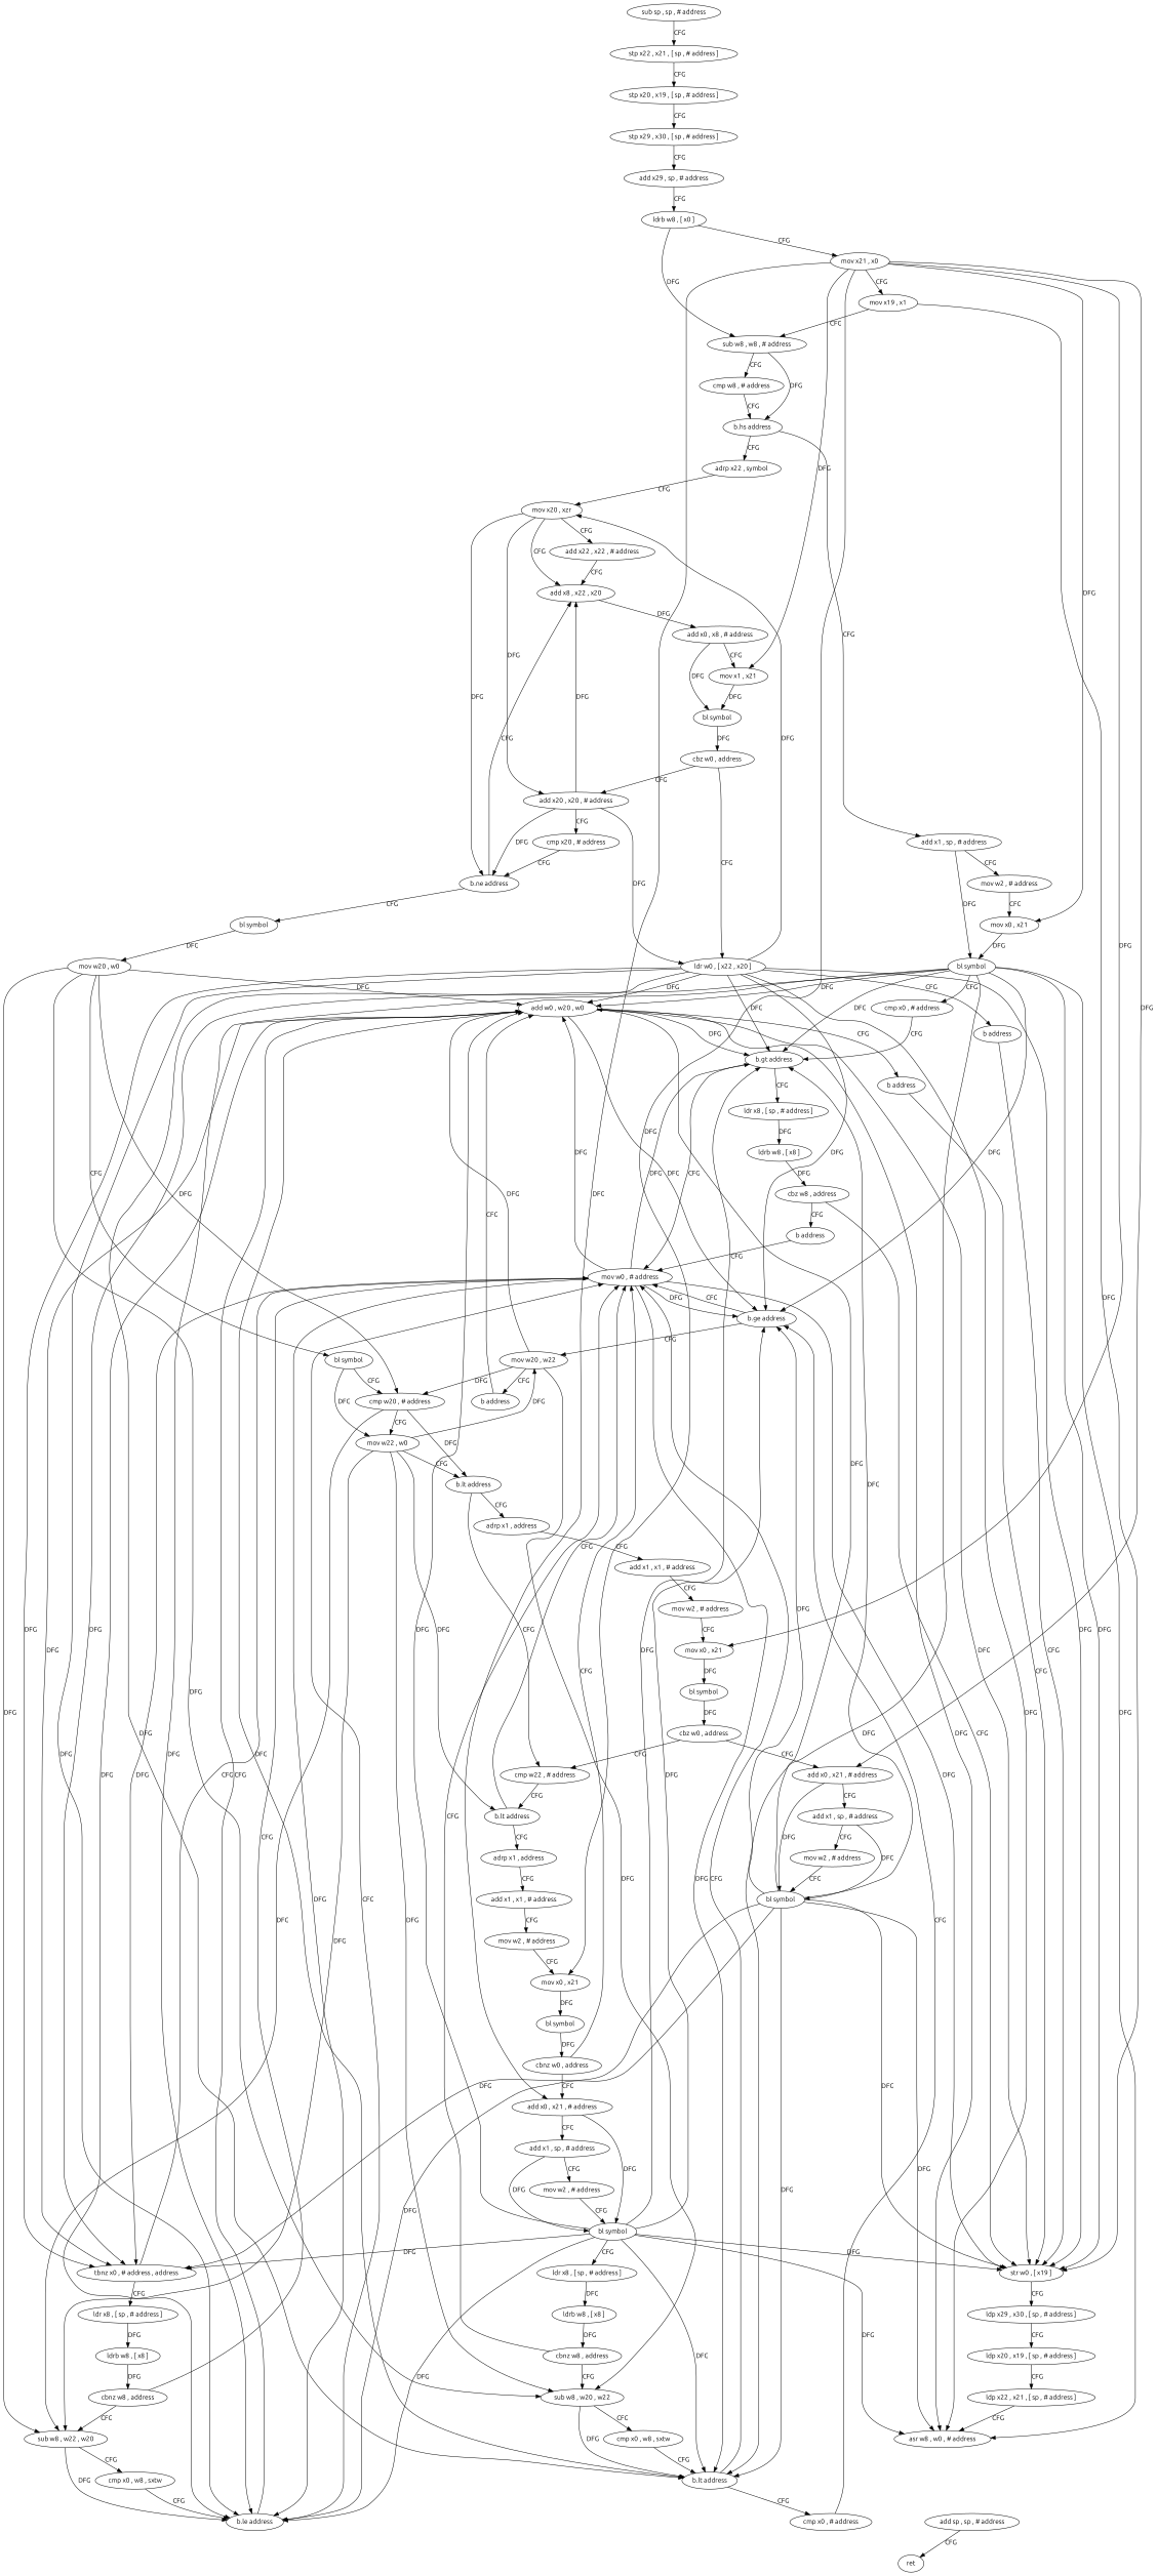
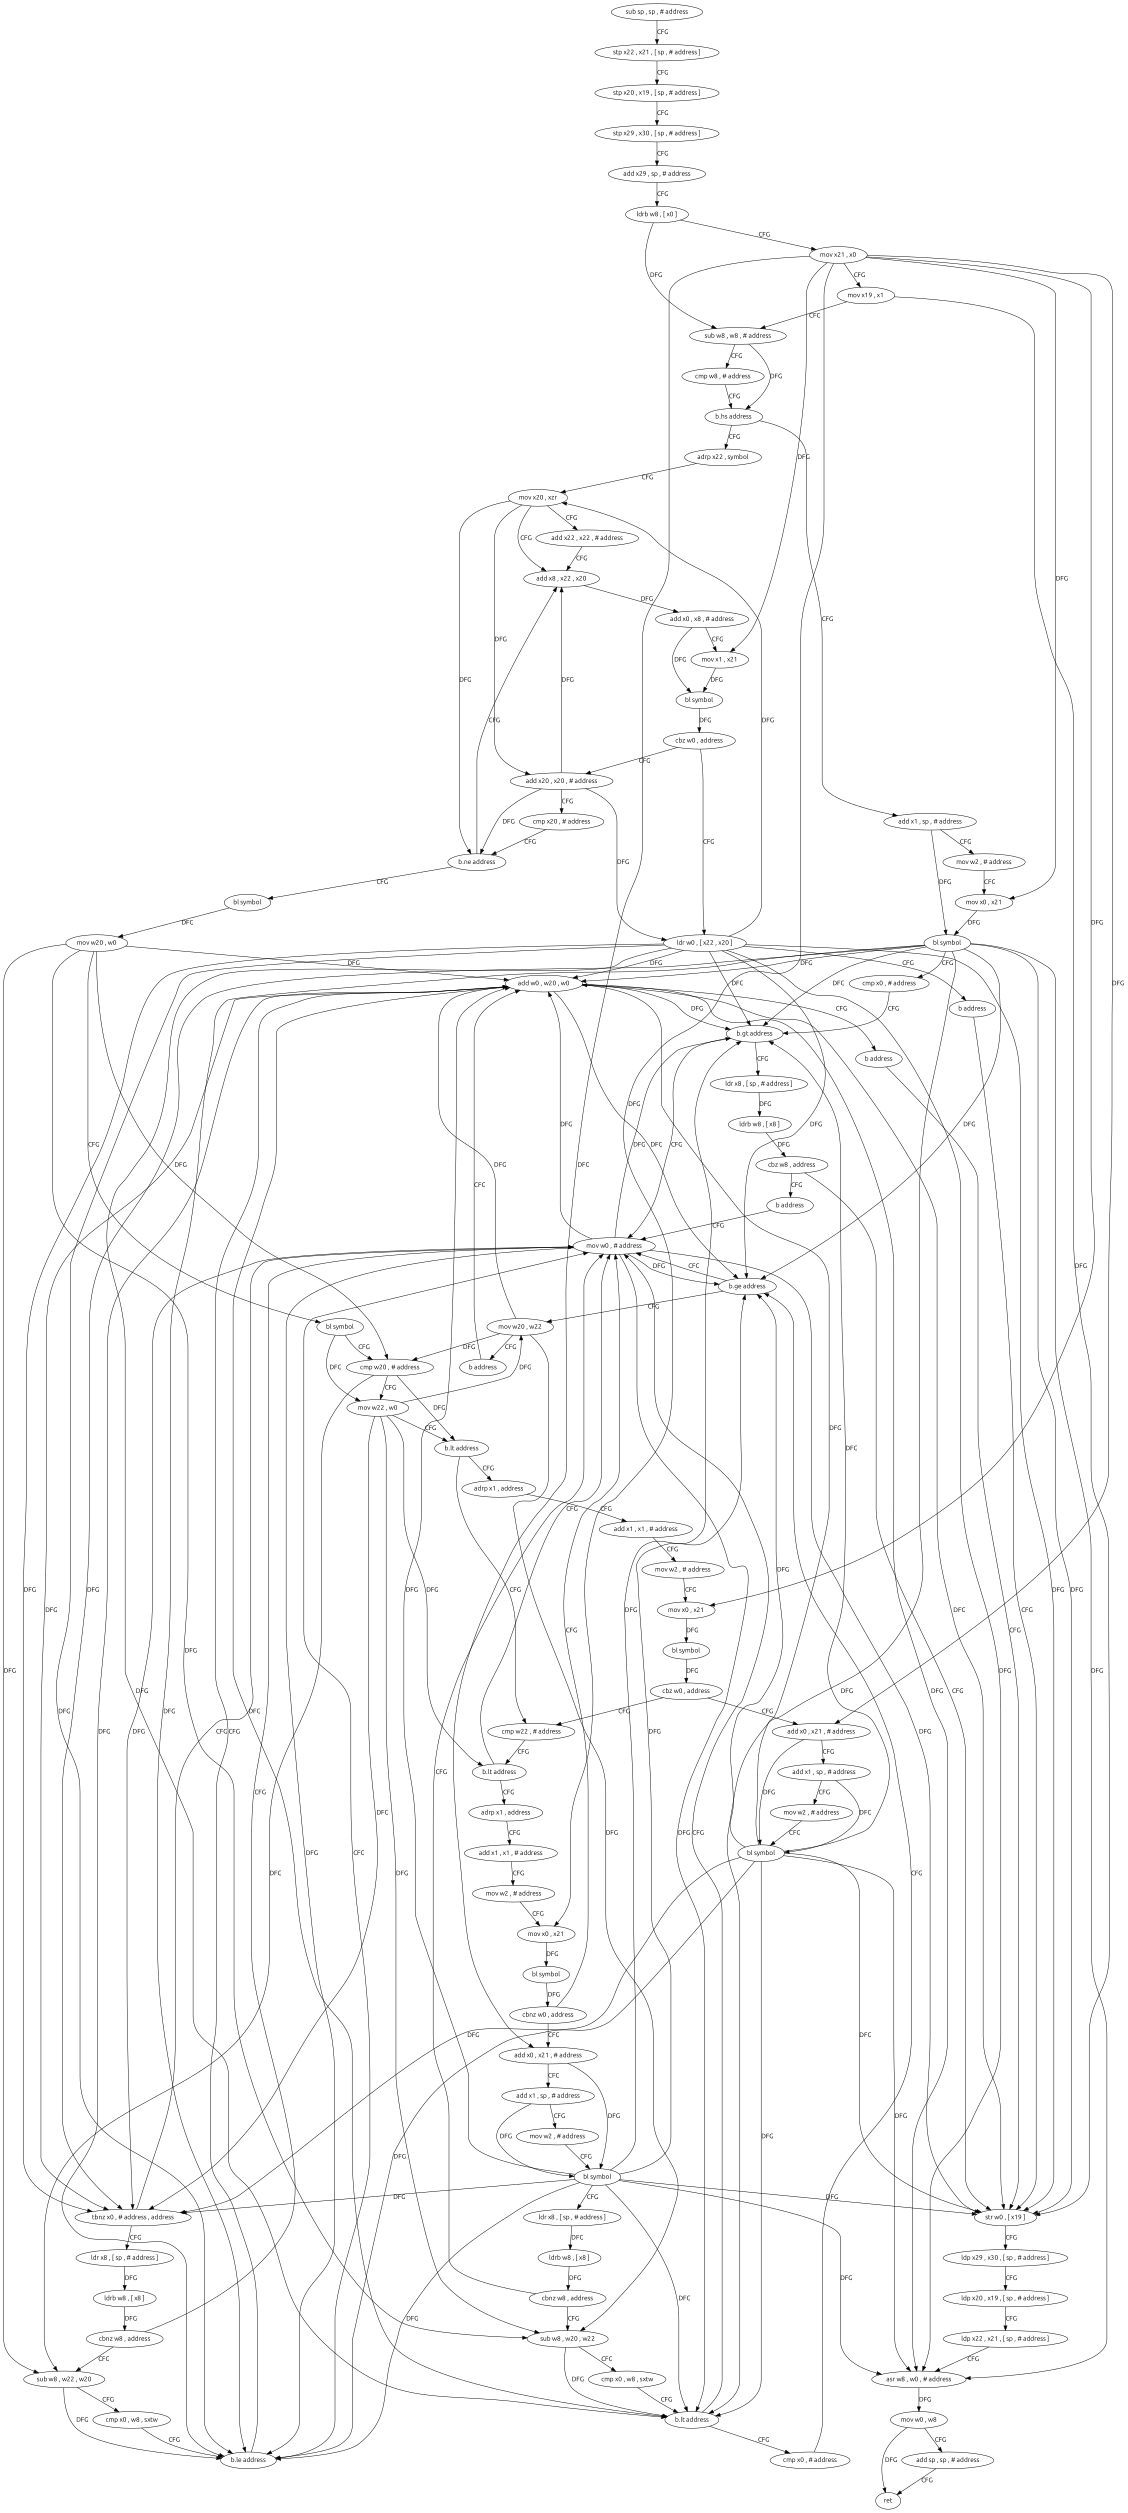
  digraph {
    fontname=Ubuntu
    node [fontname=Ubuntu]
    edge [fontname=Ubuntu]
    n1 [label="sub sp , sp , # address"]
    n2 [label="stp x22 , x21 , [ sp , # address ]"]
    n3 [label="stp x20 , x19 , [ sp , # address ]"]
    n4 [label="stp x29 , x30 , [ sp , # address ]"]
    n5 [label="add x29 , sp , # address"]
    n6 [label="ldrb w8 , [ x0 ]"]
    n7 [label="mov x21 , x0"]
    n8 [label="sub w8 , w8 , # address"]
    n9 [label="mov x19 , x1"]
    n10 [label="mov x0 , x21"]
    n11 [label="mov x1 , x21"]
    n12 [label="mov x0 , x21"]
    n13 [label="add x0 , x21 , # address"]
    n14 [label="mov x0 , x21"]
    n15 [label="add x0 , x21 , # address"]
    n16 [label="cmp w8 , # address"]
    n17 [label="b.hs address"]
    n18 [label="str w0 , [ x19 ]"]
    n19 [label="bl symbol"]
    n20 [label="bl symbol"]
    n21 [label="bl symbol"]
    n22 [label="add x1 , sp , # address"]
    n23 [label="bl symbol"]
    n24 [label="bl symbol"]
    n25 [label="add x1 , sp , # address"]
    n26 [label="bl symbol"]
    n27 [label="ldp x29 , x30 , [ sp , # address ]"]
    n28 [label="adrp x22 , symbol"]
    n29 [label="add x1 , sp , # address"]
    n30 [label="mov x20 , xzr"]
    n31 [label="mov w2 , # address"]
    n32 [label="add x22 , x22 , # address"]
    n33 [label="add x8 , x22 , x20"]
    n34 [label="add x20 , x20 , # address"]
    n35 [label="b.ne address"]
    n36 [label="cmp x0 , # address"]
    n37 [label="b.gt address"]
    n38 [label="asr w8 , w0 , # address"]
    n39 [label="tbnz x0 , # address , address"]
    n40 [label="b.lt address"]
    n41 [label="b.le address"]
    n42 [label="add w0 , w20 , w0"]
    n43 [label="b.ge address"]
    n44 [label="add x0 , x8 , # address"]
    n45 [label="ldr w0 , [ x22 , x20 ]"]
    n46 [label="b address"]
    n47 [label="cmp x20 , # address"]
    n48 [label="bl symbol"]
    n49 [label="mov w0 , # address"]
    n50 [label="ldr x8 , [ sp , # address ]"]
+   n51 [label="mov w0 , w8"]
    n52 [label="ldr x8 , [ sp , # address ]"]
    n53 [label="cmp x0 , # address"]
    n54 [label="b address"]
    n55 [label="mov w20 , w22"]
    n56 [label="ldrb w8 , [ x8 ]"]
    n57 [label="cbz w8 , address"]
    n58 [label="ldp x20 , x19 , [ sp , # address ]"]
    n59 [label="mov w20 , w0"]
    n60 [label="bl symbol"]
    n61 [label="cmp w20 , # address"]
    n62 [label="sub w8 , w20 , w22"]
    n63 [label="sub w8 , w22 , w20"]
    n64 [label="b address"]
    n65 [label="ldp x22 , x21 , [ sp , # address ]"]
    n66 [label="add sp , sp , # address"]
    n67 [label=ret]
    n68 [label="cbz w0 , address"]
    n69 [label="mov w22 , w0"]
    n70 [label="b.lt address"]
    n71 [label="cmp x0 , w8 , sxtw"]
    n72 [label="cmp x0 , w8 , sxtw"]
    n73 [label="b.lt address"]
    n74 [label="cmp w22 , # address"]
    n75 [label="adrp x1 , address"]
    n76 [label="adrp x1 , address"]
    n77 [label="b address"]
    n78 [label="add x1 , x1 , # address"]
    n79 [label="mov w2 , # address"]
    n80 [label="add x1 , x1 , # address"]
    n81 [label="mov w2 , # address"]
    n82 [label="cbz w0 , address"]
    n83 [label="mov w2 , # address"]
    n84 [label="cbnz w0 , address"]
    n85 [label="mov w2 , # address"]
    n86 [label="ldr x8 , [ sp , # address ]"]
    n87 [label="ldrb w8 , [ x8 ]"]
    n88 [label="cbnz w8 , address"]
    n89 [label="ldrb w8 , [ x8 ]"]
    n90 [label="cbnz w8 , address"]
    n1 -> n2 [label=CFG]
    n2 -> n3 [label=CFG]
    n3 -> n4 [label=CFG]
    n4 -> n5 [label=CFG]
    n5 -> n6 [label=CFG]
    n6 -> n7 [label=CFG]
    n6 -> n8 [label=DFG]
    n7 -> n9 [label=CFG]
    n7 -> n10 [label=DFG]
    n7 -> n11 [label=DFG]
    n7 -> n12 [label=DFG]
    n7 -> n13 [label=DFG]
    n7 -> n14 [label=DFG]
    n7 -> n15 [label=DFG]
    n8 -> n16 [label=CFG]
    n8 -> n17 [label=DFG]
    n9 -> n8 [label=CFG]
    n9 -> n18 [label=DFG]
    n10 -> n19 [label=DFG]
    n11 -> n20 [label=DFG]
    n12 -> n21 [label=DFG]
    n13 -> n22 [label=CFG]
    n13 -> n23 [label=DFG]
    n14 -> n24 [label=DFG]
    n15 -> n25 [label=CFG]
    n15 -> n26 [label=DFG]
    n16 -> n17 [label=CFG]
    n17 -> n28 [label=CFG]
    n17 -> n29 [label=CFG]
    n18 -> n27 [label=CFG]
    n19 -> n18 [label=DFG]
    n19 -> n36 [label=CFG]
    n19 -> n37 [label=DFG]
    n19 -> n38 [label=DFG]
    n19 -> n39 [label=DFG]
    n19 -> n40 [label=DFG]
    n19 -> n41 [label=DFG]
    n19 -> n42 [label=DFG]
    n19 -> n43 [label=DFG]
    n20 -> n68 [label=DFG]
    n21 -> n82 [label=DFG]
    n22 -> n23 [label=DFG]
    n22 -> n83 [label=CFG]
    n23 -> n18 [label=DFG]
    n23 -> n37 [label=DFG]
    n23 -> n38 [label=DFG]
    n23 -> n39 [label=DFG]
    n23 -> n40 [label=DFG]
    n23 -> n41 [label=DFG]
    n23 -> n42 [label=DFG]
    n23 -> n43 [label=DFG]
    n24 -> n84 [label=DFG]
    n25 -> n26 [label=DFG]
    n25 -> n85 [label=CFG]
    n26 -> n18 [label=DFG]
    n26 -> n37 [label=DFG]
    n26 -> n38 [label=DFG]
    n26 -> n39 [label=DFG]
    n26 -> n40 [label=DFG]
    n26 -> n41 [label=DFG]
    n26 -> n42 [label=DFG]
    n26 -> n43 [label=DFG]
    n26 -> n86 [label=CFG]
    n27 -> n58 [label=CFG]
    n28 -> n30 [label=CFG]
    n29 -> n19 [label=DFG]
    n29 -> n31 [label=CFG]
    n30 -> n32 [label=CFG]
    n30 -> n33 [label=CFG]
    n30 -> n34 [label=DFG]
    n30 -> n35 [label=DFG]
    n31 -> n10 [label=CFG]
    n32 -> n33 [label=CFG]
    n33 -> n44 [label=DFG]
    n34 -> n33 [label=DFG]
    n34 -> n35 [label=DFG]
    n34 -> n45 [label=DFG]
    n34 -> n47 [label=CFG]
    n35 -> n33 [label=CFG]
    n35 -> n48 [label=CFG]
    n36 -> n37 [label=CFG]
    n37 -> n49 [label=CFG]
    n37 -> n50 [label=CFG]
+   n38 -> n51 [label=DFG]
    n39 -> n49 [label=CFG]
    n39 -> n52 [label=CFG]
    n40 -> n49 [label=CFG]
    n40 -> n53 [label=CFG]
    n41 -> n42 [label=CFG]
    n41 -> n49 [label=CFG]
    n42 -> n18 [label=DFG]
    n42 -> n37 [label=DFG]
    n42 -> n38 [label=DFG]
    n42 -> n39 [label=DFG]
    n42 -> n40 [label=DFG]
    n42 -> n41 [label=DFG]
    n42 -> n43 [label=DFG]
    n42 -> n54 [label=CFG]
    n43 -> n49 [label=CFG]
    n43 -> n55 [label=CFG]
    n44 -> n11 [label=CFG]
    n44 -> n20 [label=DFG]
    n45 -> n18 [label=DFG]
    n45 -> n30 [label=DFG]
    n45 -> n37 [label=DFG]
    n45 -> n38 [label=DFG]
    n45 -> n39 [label=DFG]
    n45 -> n40 [label=DFG]
    n45 -> n41 [label=DFG]
    n45 -> n42 [label=DFG]
    n45 -> n43 [label=DFG]
    n45 -> n46 [label=CFG]
    n46 -> n18 [label=CFG]
    n47 -> n35 [label=CFG]
    n48 -> n59 [label=DFG]
    n49 -> n18 [label=DFG]
    n49 -> n37 [label=DFG]
    n49 -> n39 [label=DFG]
    n49 -> n40 [label=DFG]
    n49 -> n41 [label=DFG]
    n49 -> n42 [label=DFG]
    n49 -> n43 [label=DFG]
    n50 -> n56 [label=DFG]
+   n51 -> n66 [label=CFG]
+   n51 -> n67 [label=DFG]
    n52 -> n87 [label=DFG]
    n53 -> n43 [label=CFG]
    n54 -> n18 [label=CFG]
    n55 -> n42 [label=DFG]
    n55 -> n61 [label=DFG]
    n55 -> n62 [label=DFG]
    n55 -> n77 [label=CFG]
    n56 -> n57 [label=DFG]
    n57 -> n18 [label=CFG]
    n57 -> n64 [label=CFG]
    n58 -> n65 [label=CFG]
    n59 -> n42 [label=DFG]
    n59 -> n60 [label=CFG]
    n59 -> n61 [label=DFG]
    n59 -> n62 [label=DFG]
    n59 -> n63 [label=DFG]
    n60 -> n61 [label=CFG]
    n60 -> n69 [label=DFG]
    n61 -> n63 [label=DFG]
    n61 -> n69 [label=CFG]
    n61 -> n70 [label=DFG]
    n62 -> n40 [label=DFG]
    n62 -> n71 [label=CFG]
    n63 -> n41 [label=DFG]
    n63 -> n72 [label=CFG]
    n64 -> n49 [label=CFG]
    n65 -> n38 [label=CFG]
    n66 -> n67 [label=CFG]
    n68 -> n34 [label=CFG]
    n68 -> n45 [label=CFG]
    n69 -> n55 [label=DFG]
    n69 -> n62 [label=DFG]
-   n69 -> n63 [label=DFG]
+   n69 -> n39 [label=DFG]
    n69 -> n70 [label=CFG]
    n69 -> n73 [label=DFG]
    n70 -> n74 [label=CFG]
    n70 -> n75 [label=CFG]
    n71 -> n40 [label=CFG]
    n72 -> n41 [label=CFG]
    n73 -> n49 [label=CFG]
    n73 -> n76 [label=CFG]
    n74 -> n73 [label=CFG]
    n75 -> n78 [label=CFG]
    n76 -> n80 [label=CFG]
    n77 -> n42 [label=CFG]
    n78 -> n79 [label=CFG]
    n79 -> n12 [label=CFG]
    n80 -> n81 [label=CFG]
    n81 -> n14 [label=CFG]
    n82 -> n13 [label=CFG]
    n82 -> n74 [label=CFG]
    n83 -> n23 [label=CFG]
    n84 -> n15 [label=CFG]
    n84 -> n49 [label=CFG]
    n85 -> n26 [label=CFG]
    n86 -> n89 [label=DFG]
    n87 -> n88 [label=DFG]
    n88 -> n49 [label=CFG]
    n88 -> n63 [label=CFG]
    n89 -> n90 [label=DFG]
    n90 -> n49 [label=CFG]
    n90 -> n62 [label=CFG]
  }
